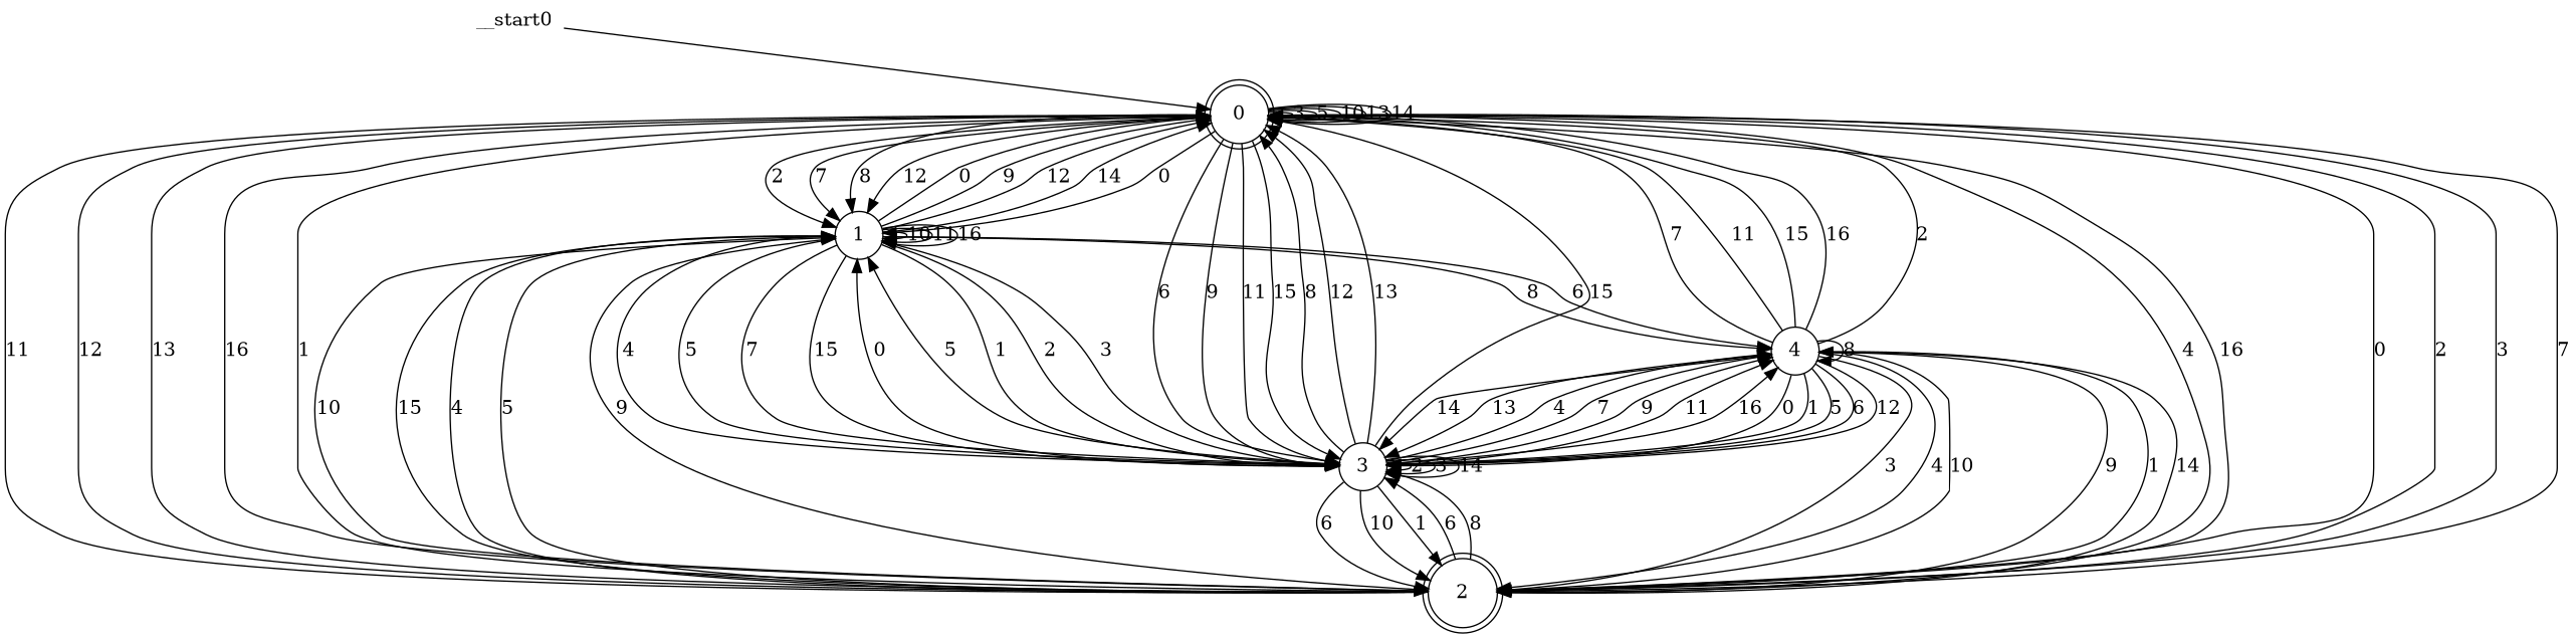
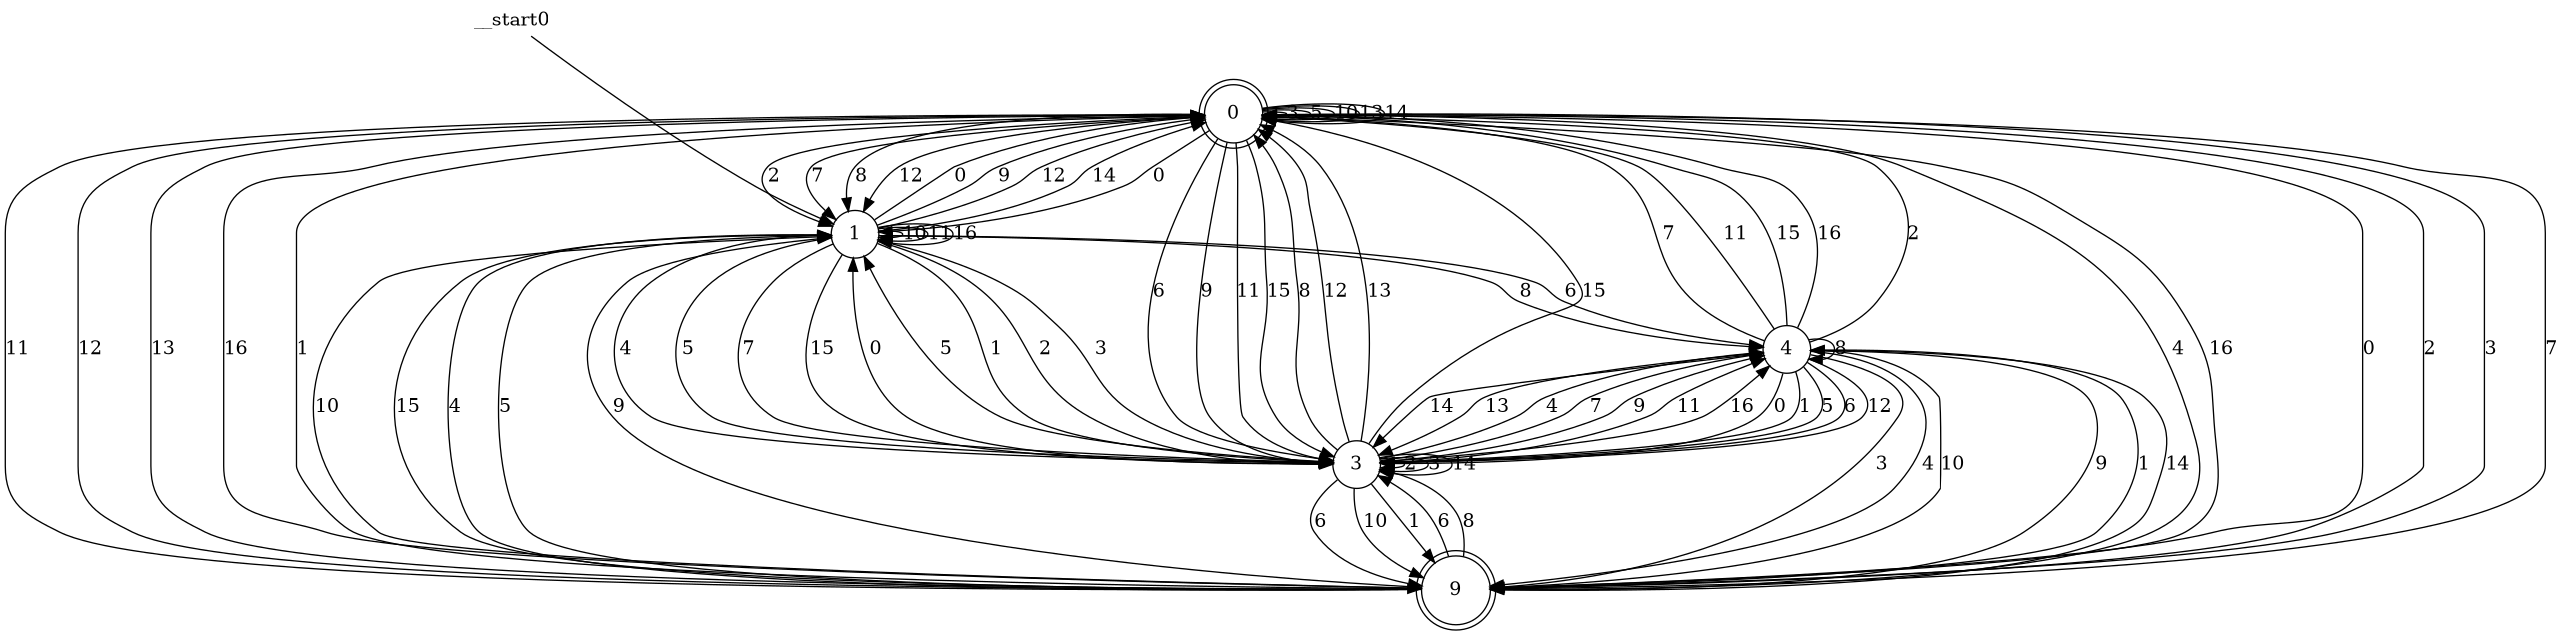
  digraph {
    node [shape=circle]
    n1 [label=0 shape=doublecircle]
    n2 [label=1]
-   n3 [label=2 shape=doublecircle]
+   n3 [label=9 shape=doublecircle]
    n4 [label=3]
    n5 [label=4]
    __start0 [height=0 shape=none width=0]
    n1 -> n1 [label=3]
    n1 -> n1 [label=5]
    n1 -> n1 [label=10]
    n1 -> n1 [label=13]
    n1 -> n1 [label=14]
    n1 -> n2 [label=0]
    n1 -> n2 [label=2]
    n1 -> n2 [label=7]
    n1 -> n2 [label=8]
    n1 -> n2 [label=12]
    n1 -> n3 [label=1]
    n1 -> n3 [label=4]
    n1 -> n3 [label=16]
    n1 -> n4 [label=6]
    n1 -> n4 [label=9]
    n1 -> n4 [label=11]
    n1 -> n4 [label=15]
    n2 -> n1 [label=0]
    n2 -> n1 [label=9]
    n2 -> n1 [label=12]
    n2 -> n1 [label=14]
    n2 -> n2 [label=10]
    n2 -> n2 [label=11]
    n2 -> n2 [label=16]
    n2 -> n4 [label=1]
    n2 -> n4 [label=2]
    n2 -> n4 [label=3]
    n2 -> n4 [label=4]
    n2 -> n4 [label=5]
    n2 -> n4 [label=7]
    n2 -> n4 [label=15]
    n2 -> n5 [label=6]
    n2 -> n5 [label=8]
    n3 -> n1 [label=0]
    n3 -> n1 [label=2]
    n3 -> n1 [label=3]
    n3 -> n1 [label=7]
    n3 -> n1 [label=11]
    n3 -> n1 [label=12]
    n3 -> n1 [label=13]
    n3 -> n1 [label=16]
    n3 -> n2 [label=4]
    n3 -> n2 [label=5]
    n3 -> n2 [label=9]
    n3 -> n2 [label=10]
    n3 -> n2 [label=15]
    n3 -> n4 [label=6]
    n3 -> n4 [label=8]
    n3 -> n5 [label=1]
    n3 -> n5 [label=14]
    n4 -> n1 [label=8]
    n4 -> n1 [label=12]
    n4 -> n1 [label=13]
    n4 -> n1 [label=15]
    n4 -> n2 [label=0]
    n4 -> n2 [label=5]
    n4 -> n3 [label=1]
    n4 -> n3 [label=6]
    n4 -> n3 [label=10]
    n4 -> n4 [label=2]
    n4 -> n4 [label=3]
    n4 -> n4 [label=14]
    n4 -> n5 [label=4]
    n4 -> n5 [label=7]
    n4 -> n5 [label=9]
    n4 -> n5 [label=11]
    n4 -> n5 [label=16]
    n5 -> n1 [label=2]
    n5 -> n1 [label=7]
    n5 -> n1 [label=11]
    n5 -> n1 [label=15]
    n5 -> n1 [label=16]
    n5 -> n3 [label=3]
    n5 -> n3 [label=4]
    n5 -> n3 [label=9]
    n5 -> n3 [label=10]
    n5 -> n4 [label=0]
    n5 -> n4 [label=1]
    n5 -> n4 [label=5]
    n5 -> n4 [label=6]
    n5 -> n4 [label=12]
    n5 -> n4 [label=13]
    n5 -> n4 [label=14]
    n5 -> n5 [label=8]
-   __start0 -> n1
+   __start0 -> n2
  }
